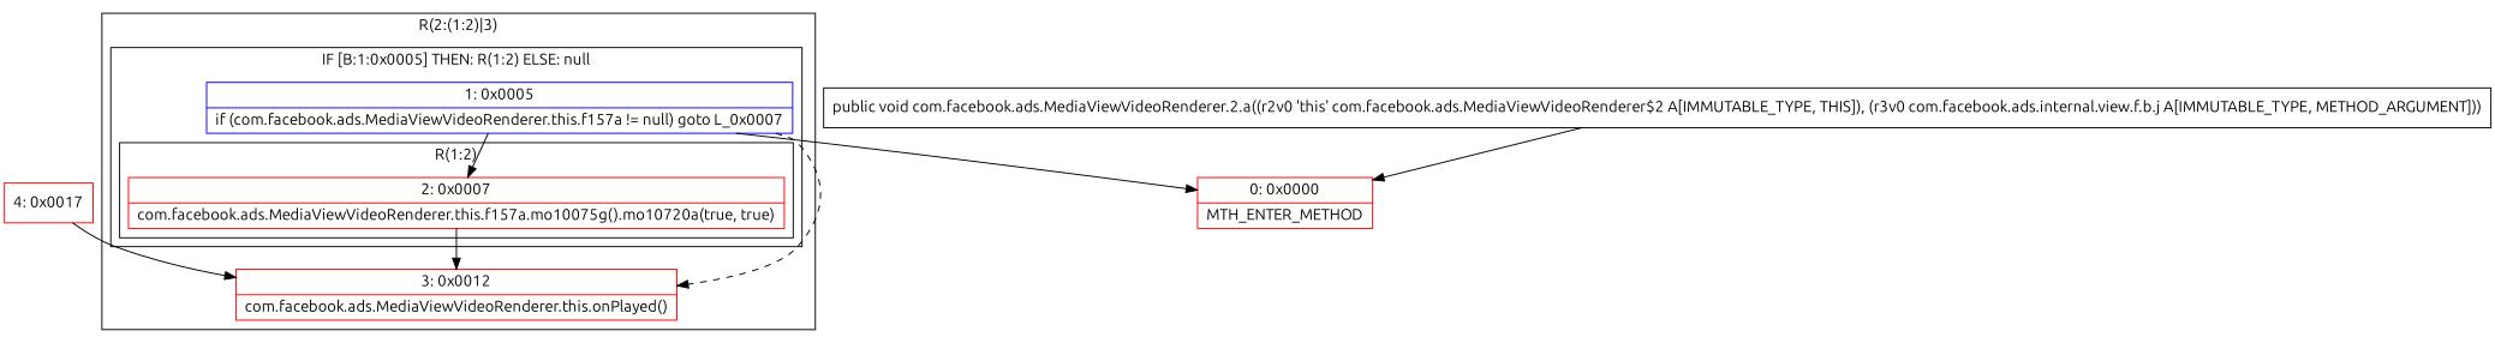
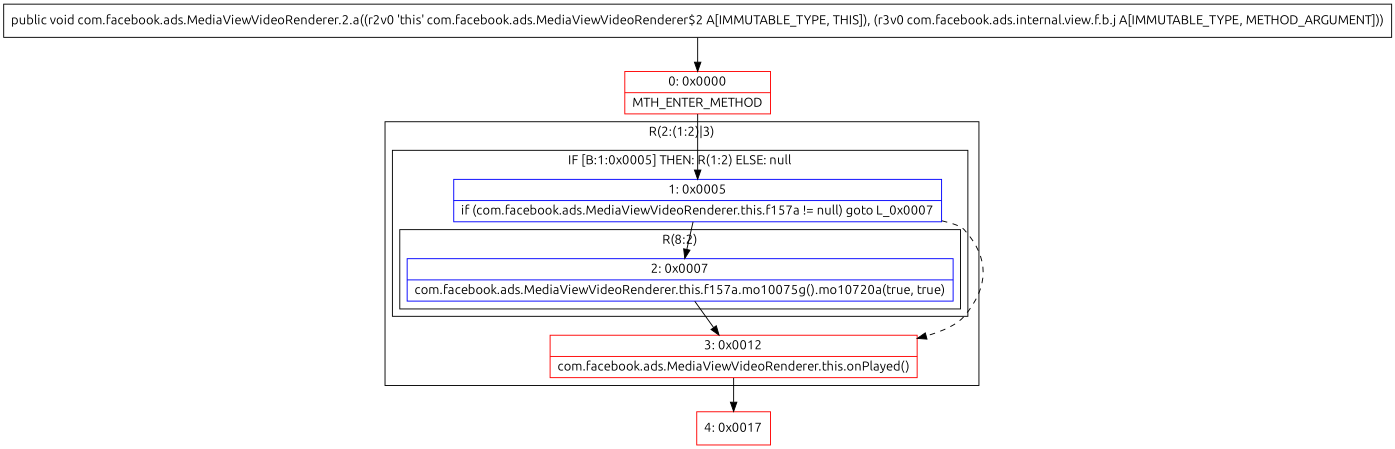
  digraph {
    fontname=Ubuntu
    node [color=red fontname=Ubuntu shape=record]
    edge [fontname=Ubuntu]
-   n1 [label="{2\:\ 0x0007|com.facebook.ads.MediaViewVideoRenderer.this.f157a.mo10075g().mo10720a(true, true)\l}"]
+   n1 [color=blue label="{2\:\ 0x0007|com.facebook.ads.MediaViewVideoRenderer.this.f157a.mo10075g().mo10720a(true, true)\l}"]
    n2 [color=blue label="{1\:\ 0x0005|if (com.facebook.ads.MediaViewVideoRenderer.this.f157a != null) goto L_0x0007\l}"]
    n3 [label="{3\:\ 0x0012|com.facebook.ads.MediaViewVideoRenderer.this.onPlayed()\l}"]
    n4 [label="{4\:\ 0x0017}"]
    n5 [label="{0\:\ 0x0000|MTH_ENTER_METHOD\l}"]
    n6 [label="{public void com.facebook.ads.MediaViewVideoRenderer.2.a((r2v0 'this' com.facebook.ads.MediaViewVideoRenderer$2 A[IMMUTABLE_TYPE, THIS]), (r3v0 com.facebook.ads.internal.view.f.b.j A[IMMUTABLE_TYPE, METHOD_ARGUMENT])) }" color=""]
    subgraph cluster_1 {
      label="R(2:(1:2)|3)"
      n3
      subgraph cluster_2 {
        label="IF [B:1:0x0005] THEN: R(1:2) ELSE: null"
        n2
        subgraph cluster_3 {
-         label="R(1:2)"
+         label="R(8:2)"
          n1
        }
      }
    }
    n1 -> n3
    n2 -> n1
    n2 -> n3 [style=dashed]
-   n4 -> n3
-   n2 -> n5
+   n3 -> n4
+   n5 -> n2
    n6 -> n5
  }
